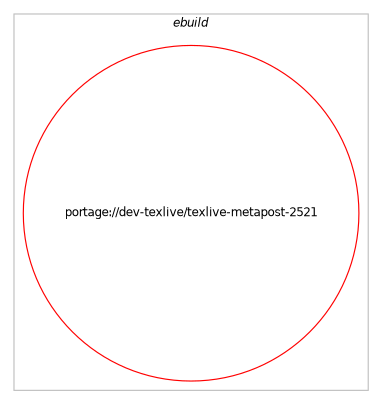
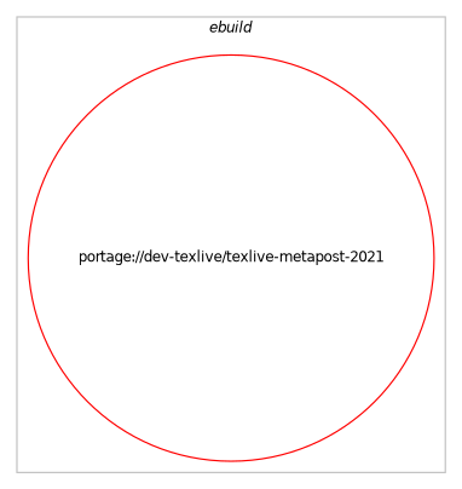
  digraph {
    compound=true
    concentrate=true
    fontname=Helvetica
    fontsize=10
    newrank=true
    rankdir=LR
    ranksep=1.5
-   n1 [color=red fontname=Helvetica fontsize=10 label="portage://dev-texlive/texlive-metapost-2521" width=4 shape=circle]
+   n1 [color=red fontname=Helvetica fontsize=10 label="portage://dev-texlive/texlive-metapost-2021" width=4 shape=circle]
    subgraph cluster_1 {
      color=gray
      label=<<i>ebuild</i>>
      n1
    }
    subgraph cluster_2 {
      color=gray
      label=<<i>dependencies</i>>
      subgraph cluster_3 {
        color=gray
        fillcolor="#eeeeee"
        label=<<i>compile</i>>
        style=filled
      }
      subgraph cluster_4 {
        color=gray
        fillcolor="#eeeeee"
        label=<<i>compile and run</i>>
        style=filled
      }
      subgraph cluster_5 {
        color=gray
        fillcolor="#eeeeee"
        label=<<i>run</i>>
        style=filled
      }
    }
    subgraph cluster_6 {
      color=gray
      label=<<i>candidates</i>>
      rank=same
    }
  }
